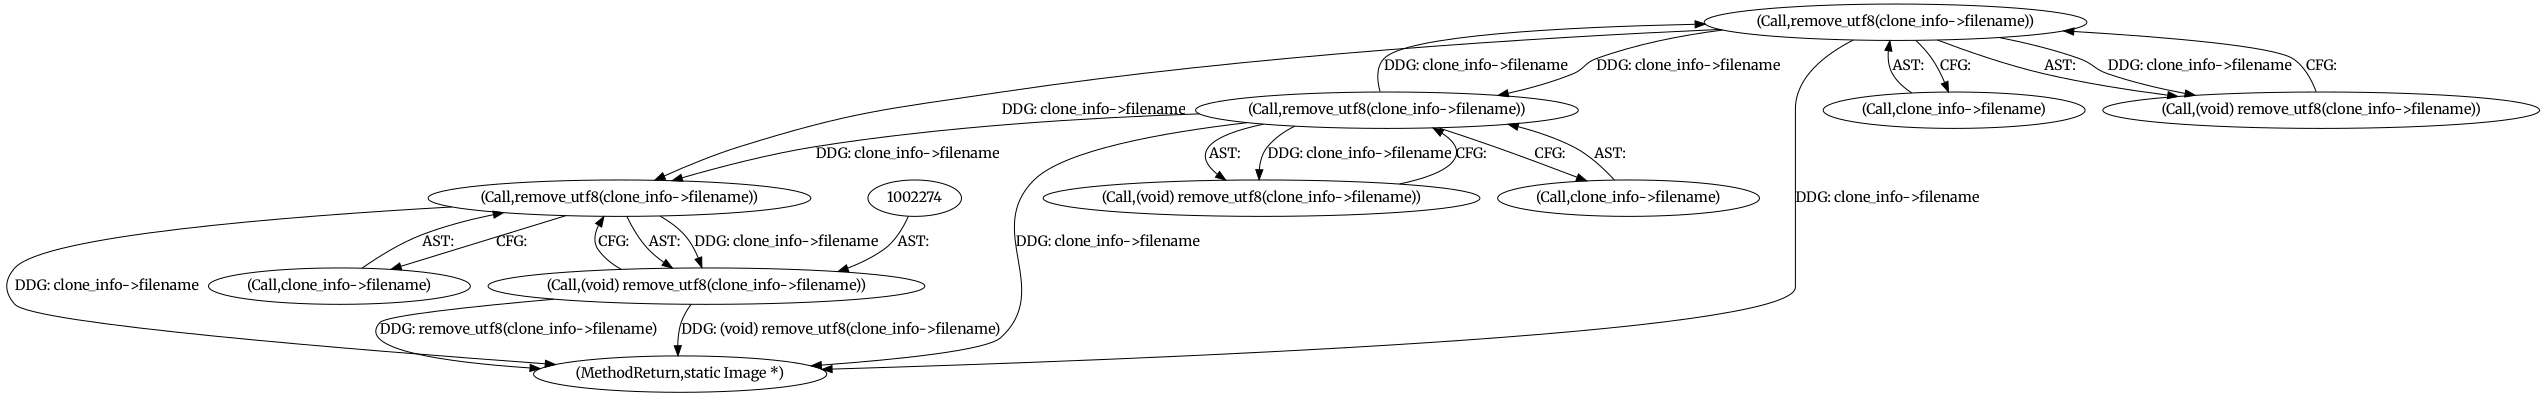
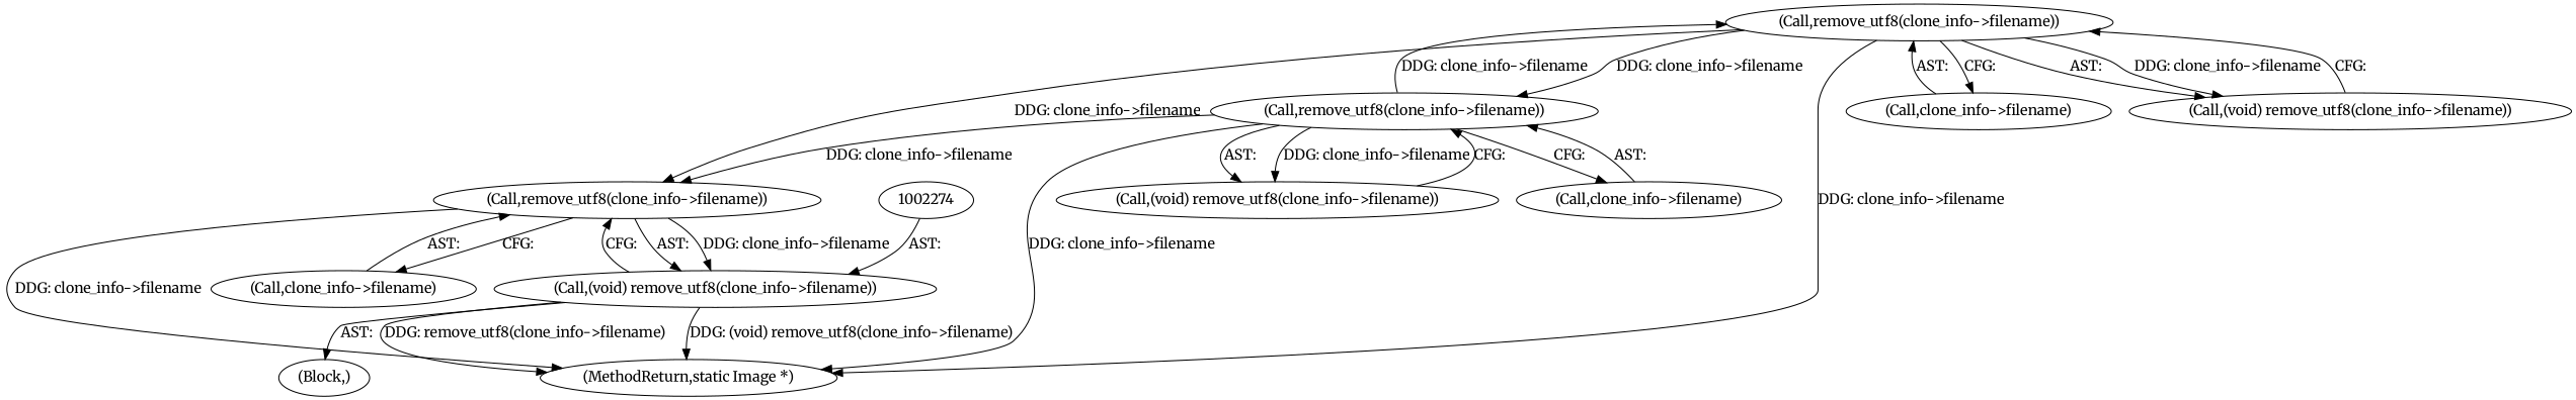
  digraph {
    fontname=Merriweather
    node [fontname=Merriweather]
    edge [fontname=Merriweather]
    n1 [label="(Call,remove_utf8(clone_info->filename))"]
    n2 [label="(Call,(void) remove_utf8(clone_info->filename))"]
    n3 [label="(MethodReturn,static Image *)"]
    n4 [label="(Call,clone_info->filename)"]
+   n5 [label="(Block,)"]
    n6 [label="(Call,remove_utf8(clone_info->filename))"]
    n7 [label="(Call,remove_utf8(clone_info->filename))"]
    n8 [label="(Call,clone_info->filename)"]
    n9 [label="(Call,(void) remove_utf8(clone_info->filename))"]
    n10 [label="(Call,clone_info->filename)"]
    n11 [label="(Call,(void) remove_utf8(clone_info->filename))"]
    1002274
    n1 -> n2 [label="AST: "]
    n1 -> n2 [label="DDG: clone_info->filename"]
    n1 -> n3 [label="DDG: clone_info->filename"]
    n1 -> n4 [label="CFG: "]
    n2 -> n1 [label="CFG: "]
    n2 -> n3 [label="DDG: remove_utf8(clone_info->filename)"]
    n2 -> n3 [label="DDG: (void) remove_utf8(clone_info->filename)"]
+   n2 -> n5 [label="AST: "]
    n4 -> n1 [label="AST: "]
    n6 -> n1 [label="DDG: clone_info->filename"]
    n6 -> n3 [label="DDG: clone_info->filename"]
    n6 -> n7 [label="DDG: clone_info->filename"]
    n6 -> n8 [label="CFG: "]
    n6 -> n9 [label="AST: "]
    n6 -> n9 [label="DDG: clone_info->filename"]
    n7 -> n1 [label="DDG: clone_info->filename"]
    n7 -> n3 [label="DDG: clone_info->filename"]
    n7 -> n6 [label="DDG: clone_info->filename"]
    n7 -> n10 [label="CFG: "]
    n7 -> n11 [label="AST: "]
    n7 -> n11 [label="DDG: clone_info->filename"]
    n8 -> n6 [label="AST: "]
    n9 -> n6 [label="CFG: "]
    n10 -> n7 [label="AST: "]
    n11 -> n7 [label="CFG: "]
    1002274 -> n2 [label="AST: "]
  }
